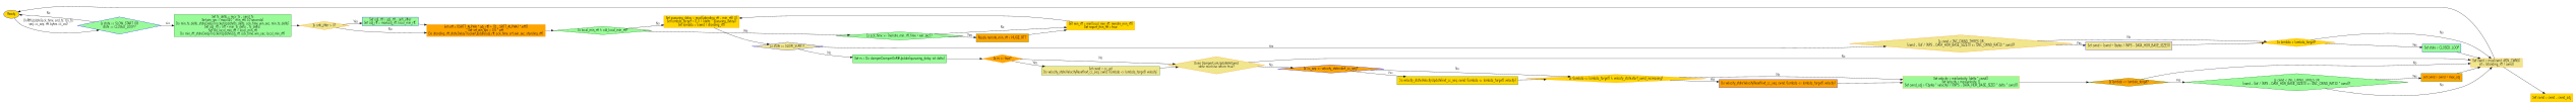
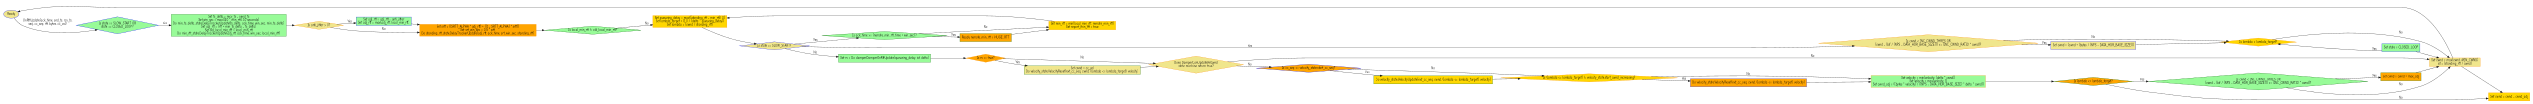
  digraph {
    fontname="Comic Neue"
    rankdir=LR
    node [color=darkorange fillcolor=palegreen fontname="Comic Neue" shape=box style=filled]
    edge [fontname="Comic Neue"]
-   n1 [color=blue fillcolor=gold label=Ready shape=ellipse]
+   n1 [color=blue fillcolor=khaki label=Ready shape=ellipse]
    n2 [color=blue label="Is state == SLOW_START OR\nstate == CLOSED_LOOP?" shape=diamond]
    n3 [color=darkgreen label="Set ts_delta = recv_ts - send_ts\nSet win_sec = max((20 * min_rtt), 10 seconds)\nDo min_ts_delta_state.DelayTrackerUpdate(ts_delta, ack_time, win_sec, min_ts_delta)\nSet adj_rtt = (rtt + min_ts_delta - ts_delta)\nSet old_local_min_rtt = local_min_rtt\nDo min_rtt_state.DelayTrackerUpdate(adj_rtt, ack_time, win_sec, local_min_rtt)"]
    n4 [fillcolor=khaki label="Is anti_jitter > 0?" shape=diamond]
    n5 [color=blue label="Set adj_rtt = adj_rtt - anti_jitter\nSet adj_rtt = max(adj_rtt, local_min_rtt)"]
    n6 [fillcolor=orange label="Set srtt = ((SRTT_ALPHA * adj_rtt) + ((1 - SRTT_ALPHA) * srtt))\nSet srt_win_sec = 0.5 * srtt\nDo standing_rtt_state.DelayTrackerUpdate(adj_rtt, ack_time, srt_win_sec, standing_rtt)"]
    n7 [color=darkgreen label="Is local_min_rtt != old_local_min_rtt?" shape=diamond]
    n8 [fillcolor=gold label="Set queueing_delay = max((standing_rtt - min_rtt), 0)\nSet lambda_target = (1.0 / (delta * queueing_delay))\nSet lambda = (cwnd / standing_rtt)"]
    n9 [color=darkgreen label="Is ack_time >= (remote_min_rtt_time + win_sec)?" shape=diamond]
    n10 [color=darkgreen fillcolor=orange label="Ready remote_min_rtt = HUGE_RTT"]
    n11 [fillcolor=gold label="Set min_rtt = min(local_min_rtt, remote_min_rtt)\nSet report_min_rtt = true"]
    n12 [color=blue fillcolor=khaki label="Is state == SLOW_START?" shape=diamond]
    n13 [color=darkgreen label="Set rv = Do damper.DamperOnRttUpdate(queueing_delay, ist, delta)"]
    n14 [fillcolor=khaki label="Is cwnd < INC_CWND_THRES OR\n(cwnd - (bif / (NPS - DATA_HDR_BASE_SIZE))) <= (INC_CWND_RATIO * cwnd)?" shape=diamond]
    n15 [color=blue fillcolor=khaki label="Set cwnd = (cwnd + (bytes / (NPS - DATA_HDR_BASE_SIZE)))"]
    n16 [fillcolor=gold label="Is lambda < lambda_target?" shape=diamond]
    n17 [color=blue label="Set state = CLOSED_LOOP"]
    n18 [fillcolor=khaki label="Set cwnd = max(cwnd, MIN_CWND)\nist = (standing_rtt / cwnd)\n"]
    n19 [fillcolor=gold label="Set cwnd = cwnd - cwnd_adj"]
    n20 [fillcolor=orange label="Is rv == true?" shape=diamond]
    n21 [color=darkgreen fillcolor=khaki label="Set cwnd = cc_val\nDo velocity_state.VelocityReset(nxt_cc_seq, cwnd, (lambda <= lambda_target), velocity)"]
    n22 [fillcolor=khaki label="Does DamperCanUpdateVelCwnd\nstate machine return true?" shape=diamond]
    n23 [color=blue fillcolor=orange label="Is cc_seq >= velocity_state.start_cc_seq?" shape=diamond]
    n24 [color=darkgreen fillcolor=gold label="Do velocity_state.VelocityUpdate(nxt_cc_seq, cwnd, (lambda <= lambda_target), velocity)"]
    n25 [fillcolor=gold label="Is (lambda <= lambda_target) != velocity_state.start_cwnd_increasing?" shape=diamond]
    n26 [color=blue fillcolor=orange label="Do velocity_state.VelocityReset(nxt_cc_seq, cwnd, (lambda <= lambda_target), velocity)\n"]
    n27 [label="Set velocity = min(velocity, (delta * cwnd))\nSet velocity = max(velocity, 1)\nSet cwnd_adj = ((bytes * velocity) / ((NPS - DATA_HDR_BASE_SIZE) * delta * cwnd))"]
    n28 [color=darkgreen fillcolor=orange label="Is lambda <= lambda_target?" shape=diamond]
    n29 [color=darkgreen label="Is cwnd < INC_CWND_THRES OR\n(cwnd - (bif / (NPS - DATA_HDR_BASE_SIZE))) <= (INC_CWND_RATIO * cwnd)?" shape=diamond]
    n30 [color=darkgreen fillcolor=orange label="Set cwnd = cwnd + max_adj"]
    n1 -> n2 [label="OnRttUpdate(ack_time, snd_ts, rcv_ts,\nseq, cc_seq, rtt, bytes, cc_val)"]
-   n2 -> n1 [label=No]
    n2 -> n3 [label=Yes]
    n3 -> n4
    n4 -> n5 [label=Yes]
    n4 -> n6 [label=No]
    n5 -> n6
    n6 -> n7
    n7 -> n8 [label=No]
-   n7 -> n9 [label=Yes]
+   n12 -> n9 [label=Yes]
    n8 -> n12
    n9 -> n10 [label=Yes]
    n9 -> n11 [label=No]
    n10 -> n11
    n11 -> n8
    n12 -> n13 [label=No]
    n12 -> n14 [label=Yes]
    n13 -> n20
    n14 -> n15 [label=Yes]
    n14 -> n16 [label=No]
    n15 -> n16
-   n16 -> n17 [label=Yes]
+   n17 -> n16 [label=Yes]
    n16 -> n18 [label=No]
    n17 -> n18
    n18 -> n1
    n18 -> n19
    n20 -> n21 [label=Yes]
    n20 -> n22 [label=No]
    n21 -> n22
    n22 -> n18 [label=No]
    n22 -> n23 [label=No]
    n23 -> n24 [label=Yes]
    n23 -> n25 [label=No]
    n24 -> n25
    n25 -> n26 [label=Yes]
    n25 -> n27 [label=No]
    n26 -> n27
    n27 -> n28
-   n28 -> n18 [label=No]
+   n28 -> n19 [label=No]
    n28 -> n29 [label=Yes]
    n29 -> n18 [label=No]
    n29 -> n30 [label=Yes]
    n30 -> n18
  }
